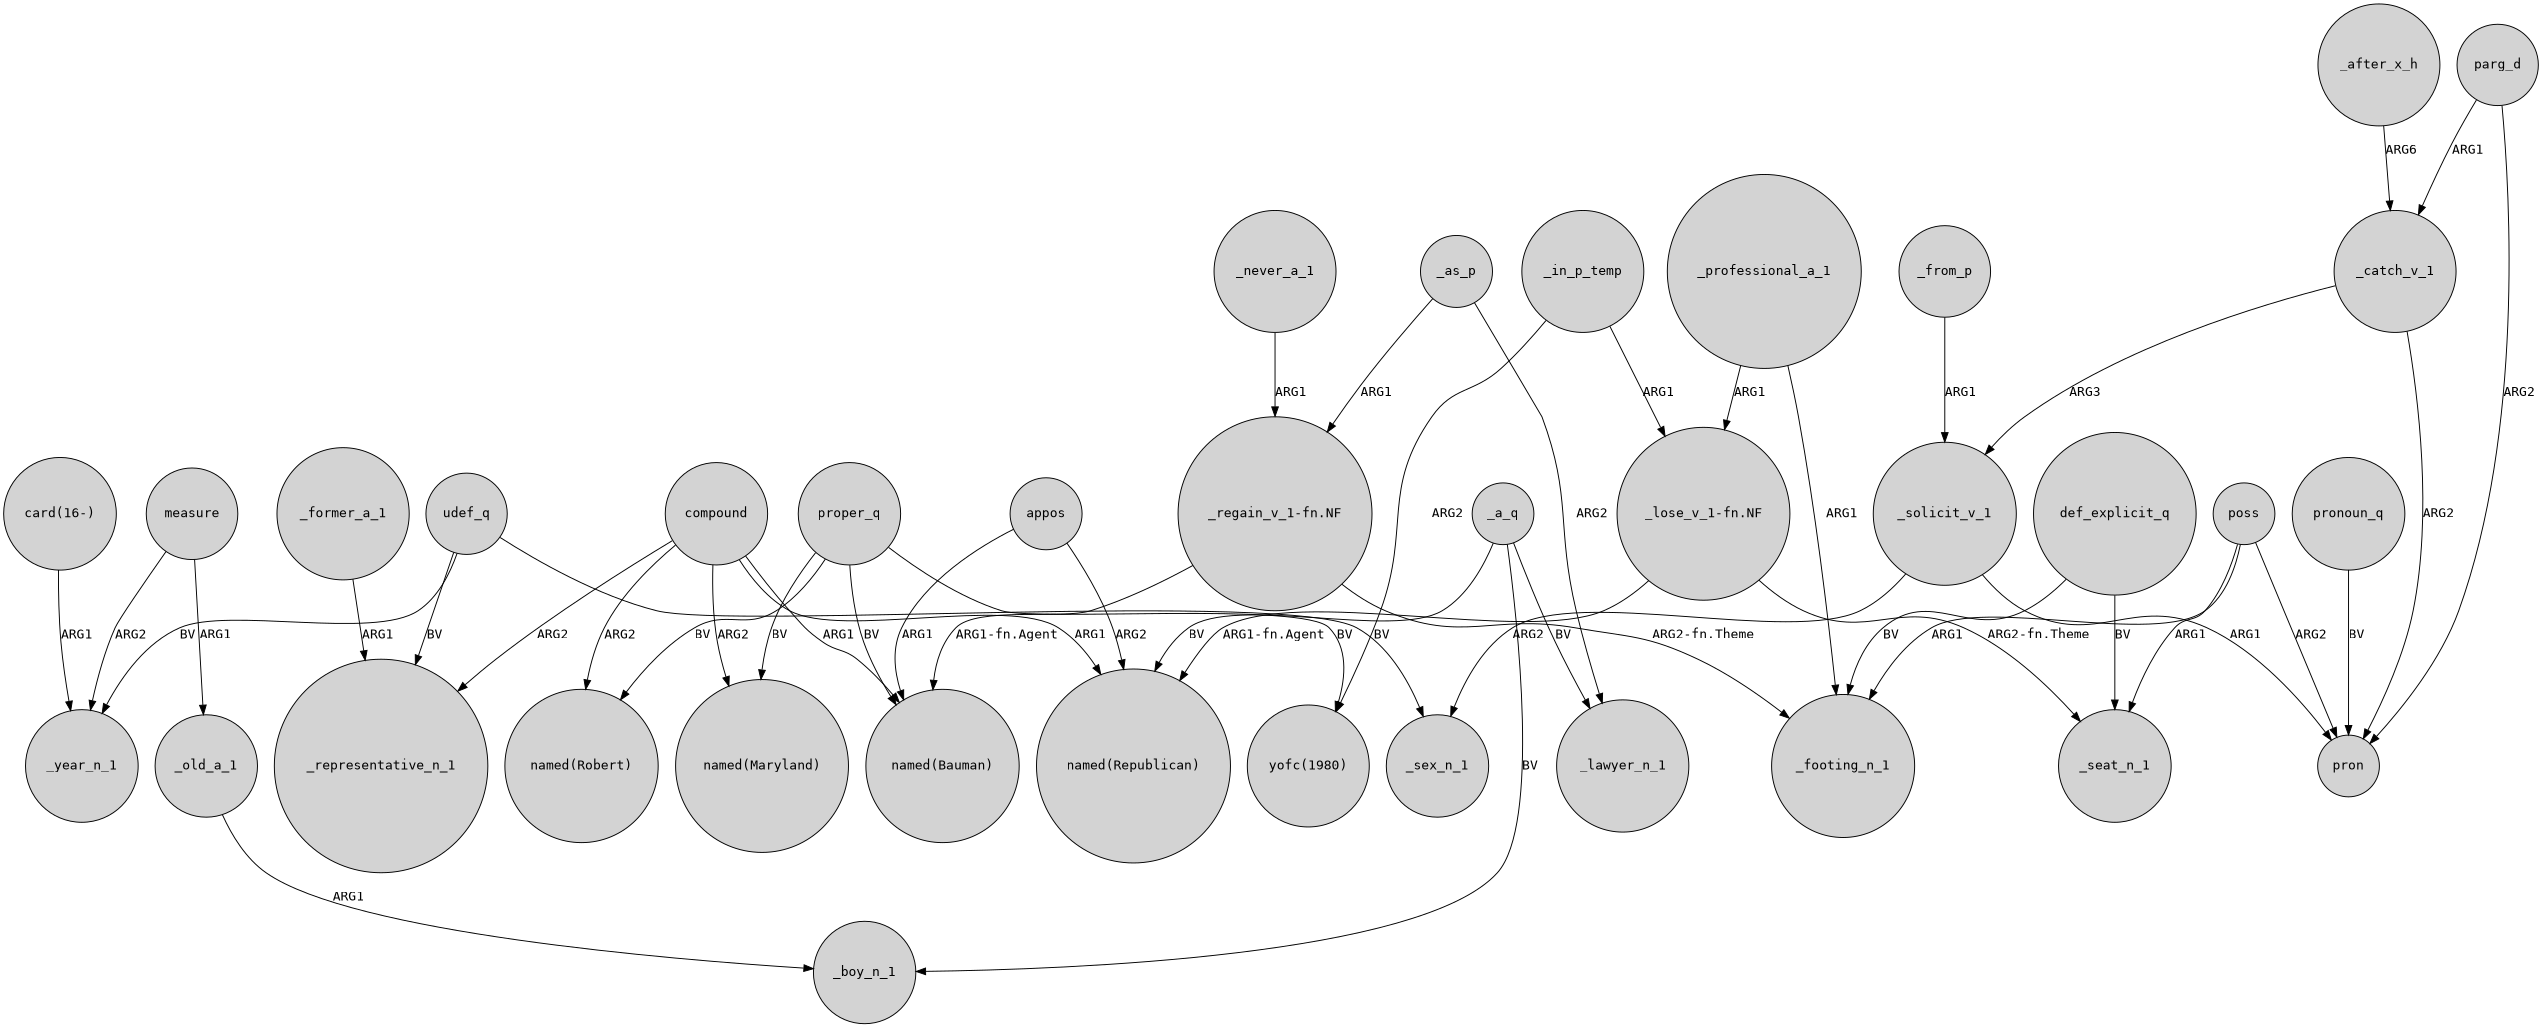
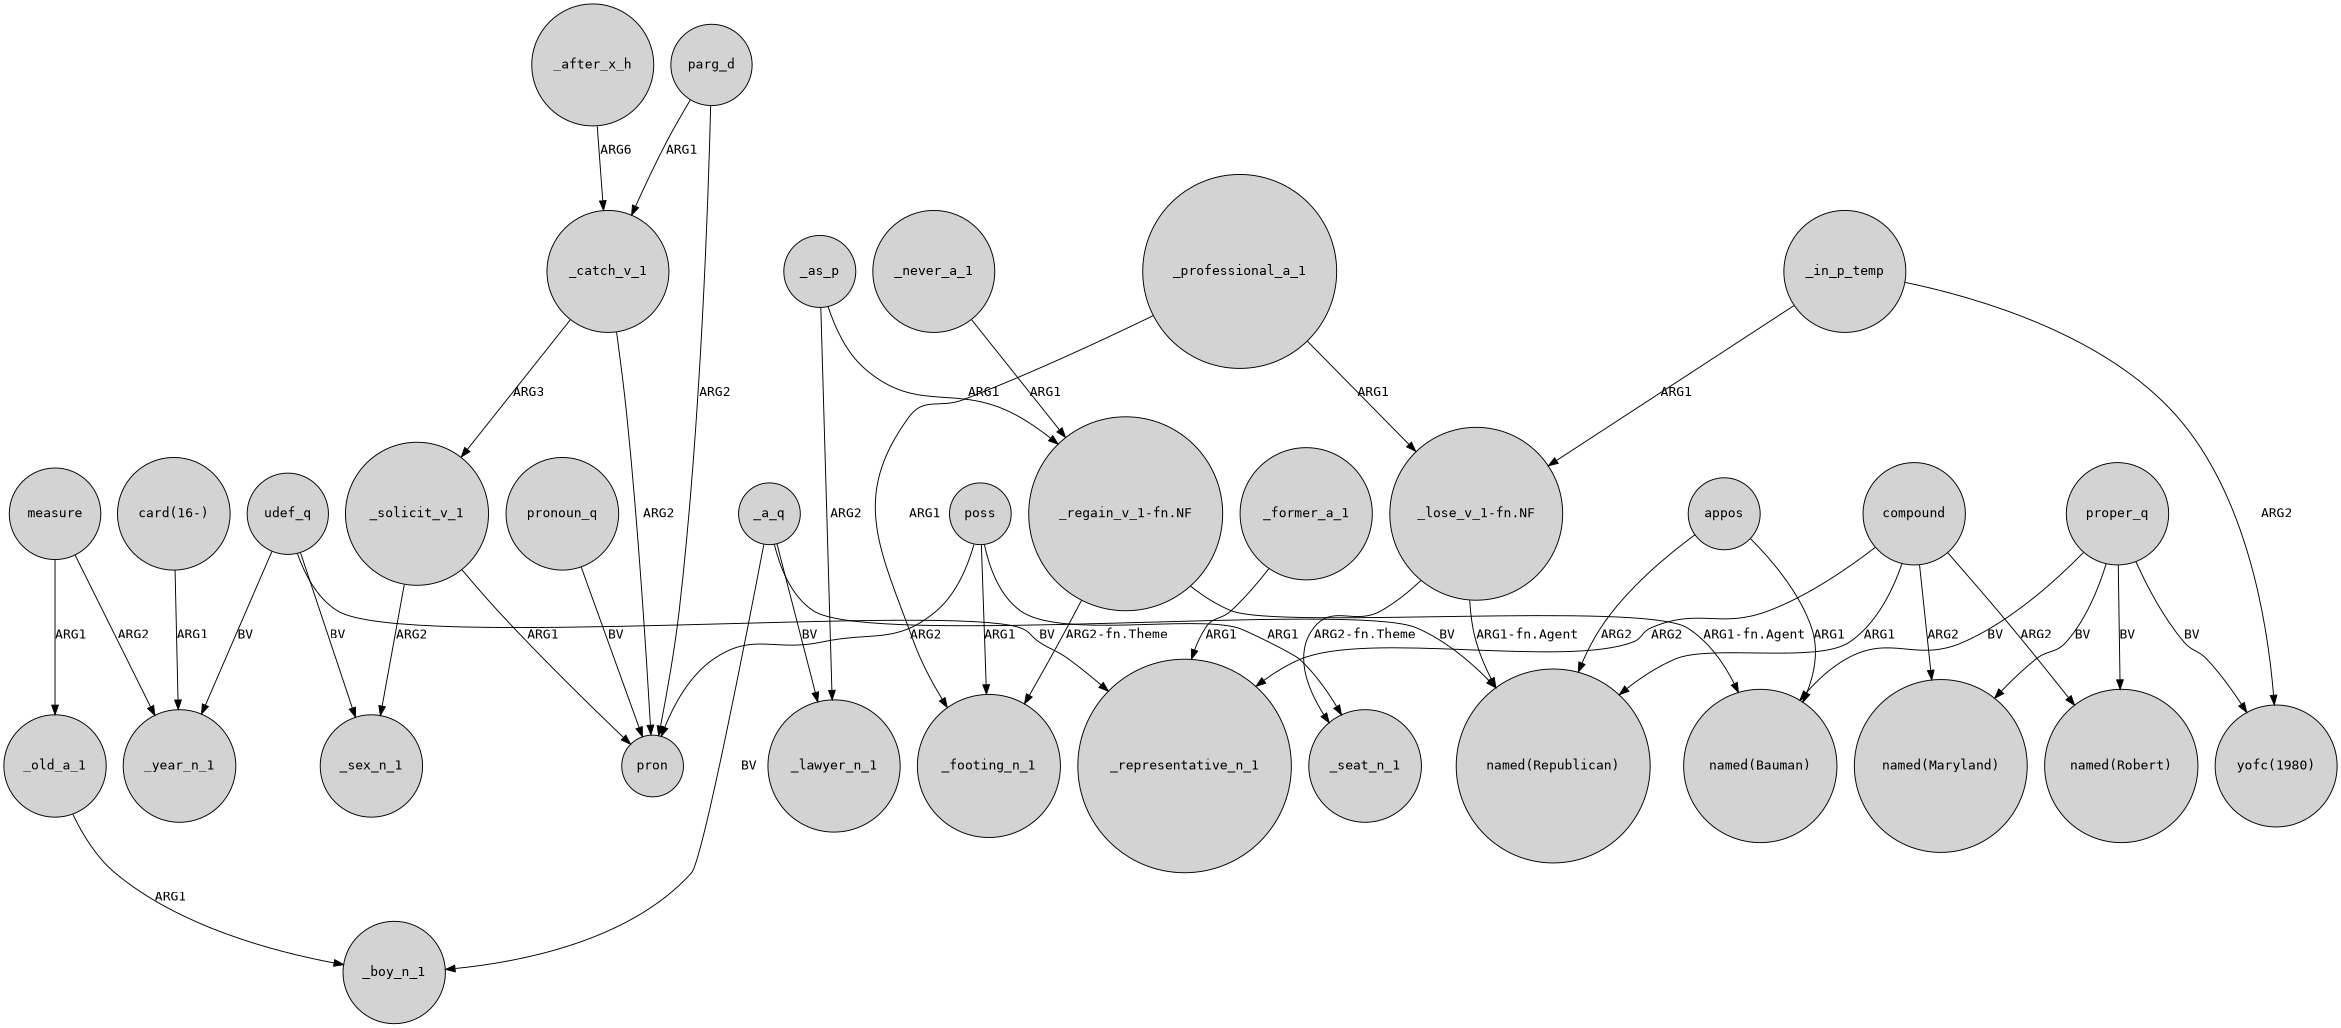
  digraph {
    fontname="DejaVu Sans Mono"
    node [fontname="DejaVu Sans Mono" shape=circle style=filled]
    edge [fontname="DejaVu Sans Mono"]
    appos
    "named(Bauman)"
    "named(Republican)"
    _in_p_temp
    "_lose_v_1-fn.NF"
    "yofc(1980)"
    _seat_n_1
    poss
    pron
    _footing_n_1
    _a_q
    _lawyer_n_1
    _boy_n_1
    measure
    _year_n_1
    _old_a_1
    _catch_v_1
    _solicit_v_1
    _sex_n_1
    parg_d
    compound
    "named(Maryland)"
    "named(Robert)"
    _representative_n_1
    _as_p
    "_regain_v_1-fn.NF"
    proper_q
    _never_a_1
-   _from_p
    _former_a_1
    pronoun_q
    udef_q
-   def_explicit_q
    _after_x_h
    "card(16-)"
    _professional_a_1
    appos -> "named(Bauman)" [label=ARG1]
    appos -> "named(Republican)" [label=ARG2]
    _in_p_temp -> "_lose_v_1-fn.NF" [label=ARG1]
    _in_p_temp -> "yofc(1980)" [label=ARG2]
    "_lose_v_1-fn.NF" -> "named(Republican)" [label="ARG1-fn.Agent"]
    "_lose_v_1-fn.NF" -> _seat_n_1 [label="ARG2-fn.Theme"]
    poss -> _seat_n_1 [label=ARG1]
    poss -> pron [label=ARG2]
    poss -> _footing_n_1 [label=ARG1]
    _a_q -> "named(Republican)" [label=BV]
    _a_q -> _lawyer_n_1 [label=BV]
    _a_q -> _boy_n_1 [label=BV]
    measure -> _year_n_1 [label=ARG2]
    measure -> _old_a_1 [label=ARG1]
    _old_a_1 -> _boy_n_1 [label=ARG1]
    _catch_v_1 -> pron [label=ARG2]
    _catch_v_1 -> _solicit_v_1 [label=ARG3]
    _solicit_v_1 -> pron [label=ARG1]
    _solicit_v_1 -> _sex_n_1 [label=ARG2]
    parg_d -> pron [label=ARG2]
    parg_d -> _catch_v_1 [label=ARG1]
-   compound -> "named(Bauman)" [label=ARG1]
    compound -> "named(Republican)" [label=ARG1]
    compound -> "named(Maryland)" [label=ARG2]
    compound -> "named(Robert)" [label=ARG2]
    compound -> _representative_n_1 [label=ARG2]
    _as_p -> _lawyer_n_1 [label=ARG2]
    _as_p -> "_regain_v_1-fn.NF" [label=ARG1]
    "_regain_v_1-fn.NF" -> "named(Bauman)" [label="ARG1-fn.Agent"]
    "_regain_v_1-fn.NF" -> _footing_n_1 [label="ARG2-fn.Theme"]
    proper_q -> "named(Bauman)" [label=BV]
    proper_q -> "yofc(1980)" [label=BV]
    proper_q -> "named(Maryland)" [label=BV]
    proper_q -> "named(Robert)" [label=BV]
    _never_a_1 -> "_regain_v_1-fn.NF" [label=ARG1]
-   _from_p -> _solicit_v_1 [label=ARG1]
    _former_a_1 -> _representative_n_1 [label=ARG1]
    pronoun_q -> pron [label=BV]
    udef_q -> _year_n_1 [label=BV]
    udef_q -> _sex_n_1 [label=BV]
    udef_q -> _representative_n_1 [label=BV]
-   def_explicit_q -> _seat_n_1 [label=BV]
-   def_explicit_q -> _footing_n_1 [label=BV]
    _after_x_h -> _catch_v_1 [label=ARG6]
    "card(16-)" -> _year_n_1 [label=ARG1]
    _professional_a_1 -> "_lose_v_1-fn.NF" [label=ARG1]
    _professional_a_1 -> _footing_n_1 [label=ARG1]
  }
